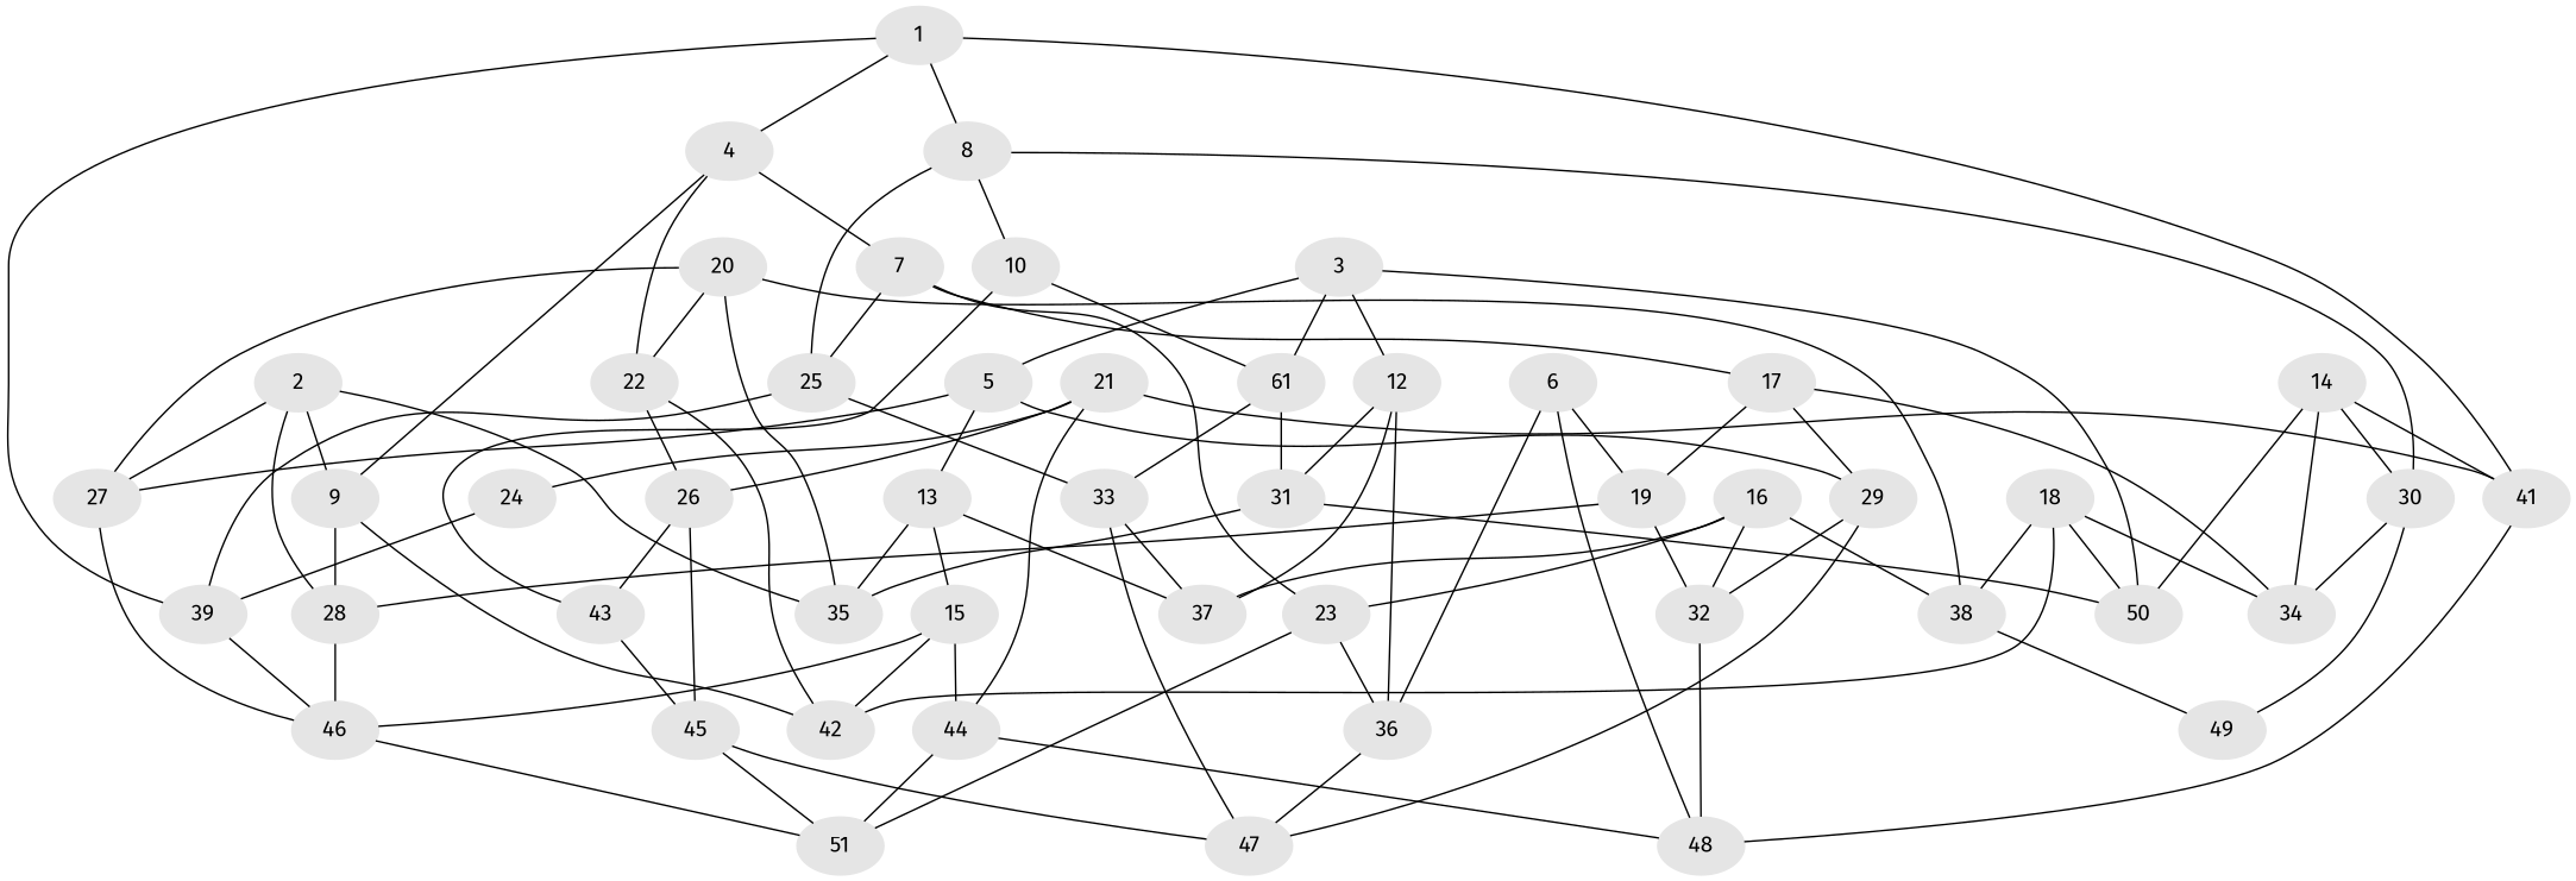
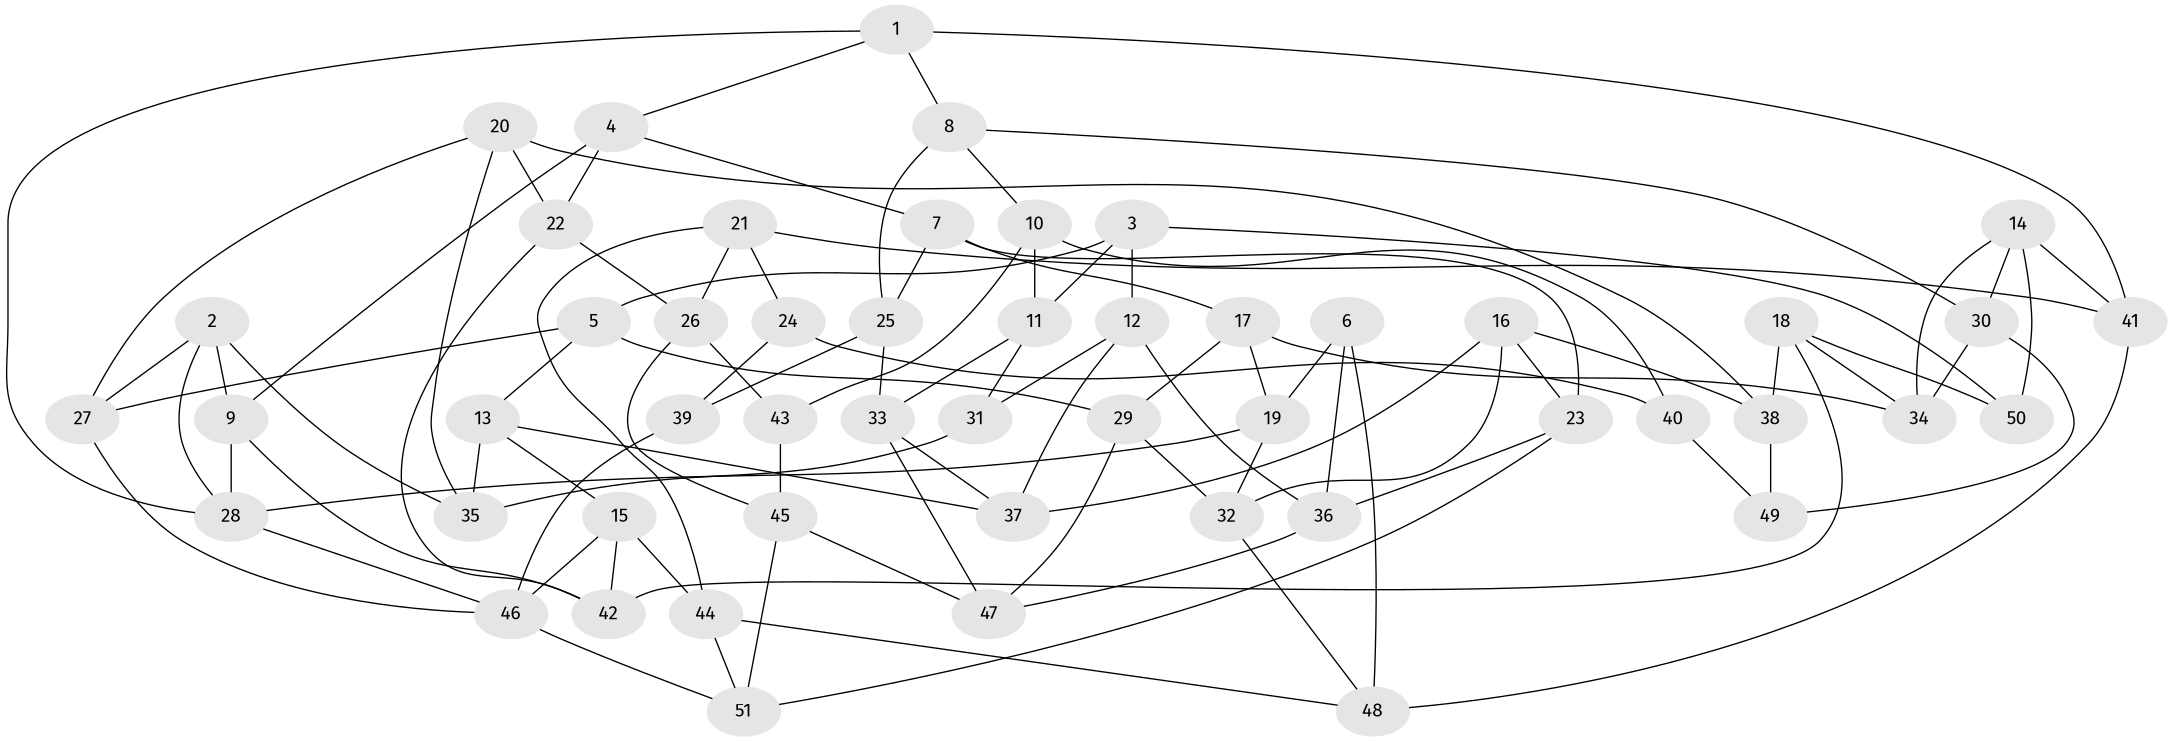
  graph {
    fontname="Fira Sans"
    node [color=gray90 fontname="Fira Sans" style=filled]
    edge [fontname="Fira Sans"]
    1
    4
    8
    39
    41
    9
    7
    22
    25
    10
    30
    46
    48
    2
    27
    28
    35
    42
    3
    5
-   11 [label=61]
+   11
    12
    50
    13
    29
    31
    33
    36
    37
    17
    23
    26
    15
    32
    47
    6
    19
    43
    45
    34
    51
+   40
    49
    44
    14
    16
    38
    18
    20
    21
    24
    1 -- 4
    1 -- 8
-   1 -- 39
+   1 -- 28
    1 -- 41
    4 -- 9
    4 -- 7
    4 -- 22
    8 -- 25
    8 -- 10
    8 -- 30
    39 -- 46
    41 -- 48
    9 -- 28
    9 -- 42
    7 -- 25
    7 -- 17
    7 -- 23
    22 -- 42
    22 -- 26
    25 -- 39
    25 -- 33
    10 -- 11
    10 -- 43
+   10 -- 40
    30 -- 34
    30 -- 49
    46 -- 51
    2 -- 9
    2 -- 27
    2 -- 28
    2 -- 35
    27 -- 46
    28 -- 46
    3 -- 5
    3 -- 11
    3 -- 12
    3 -- 50
    5 -- 27
    5 -- 13
    5 -- 29
    11 -- 31
    11 -- 33
    12 -- 31
    12 -- 36
    12 -- 37
    13 -- 35
    13 -- 37
    13 -- 15
    29 -- 32
    29 -- 47
    31 -- 35
-   31 -- 50
    33 -- 37
    33 -- 47
    36 -- 47
    17 -- 29
    17 -- 19
    17 -- 34
    23 -- 36
    23 -- 51
    26 -- 43
    26 -- 45
    15 -- 46
    15 -- 42
    15 -- 44
    32 -- 48
    6 -- 48
    6 -- 36
    6 -- 19
    19 -- 28
    19 -- 32
    43 -- 45
    45 -- 47
    45 -- 51
+   40 -- 49
    44 -- 48
    44 -- 51
    14 -- 41
    14 -- 30
    14 -- 50
    14 -- 34
    16 -- 37
    16 -- 23
    16 -- 32
    16 -- 38
    38 -- 49
    18 -- 42
    18 -- 50
    18 -- 34
    18 -- 38
    20 -- 22
    20 -- 27
    20 -- 35
    20 -- 38
    21 -- 41
    21 -- 26
    21 -- 44
    21 -- 24
    24 -- 39
+   24 -- 40
  }
